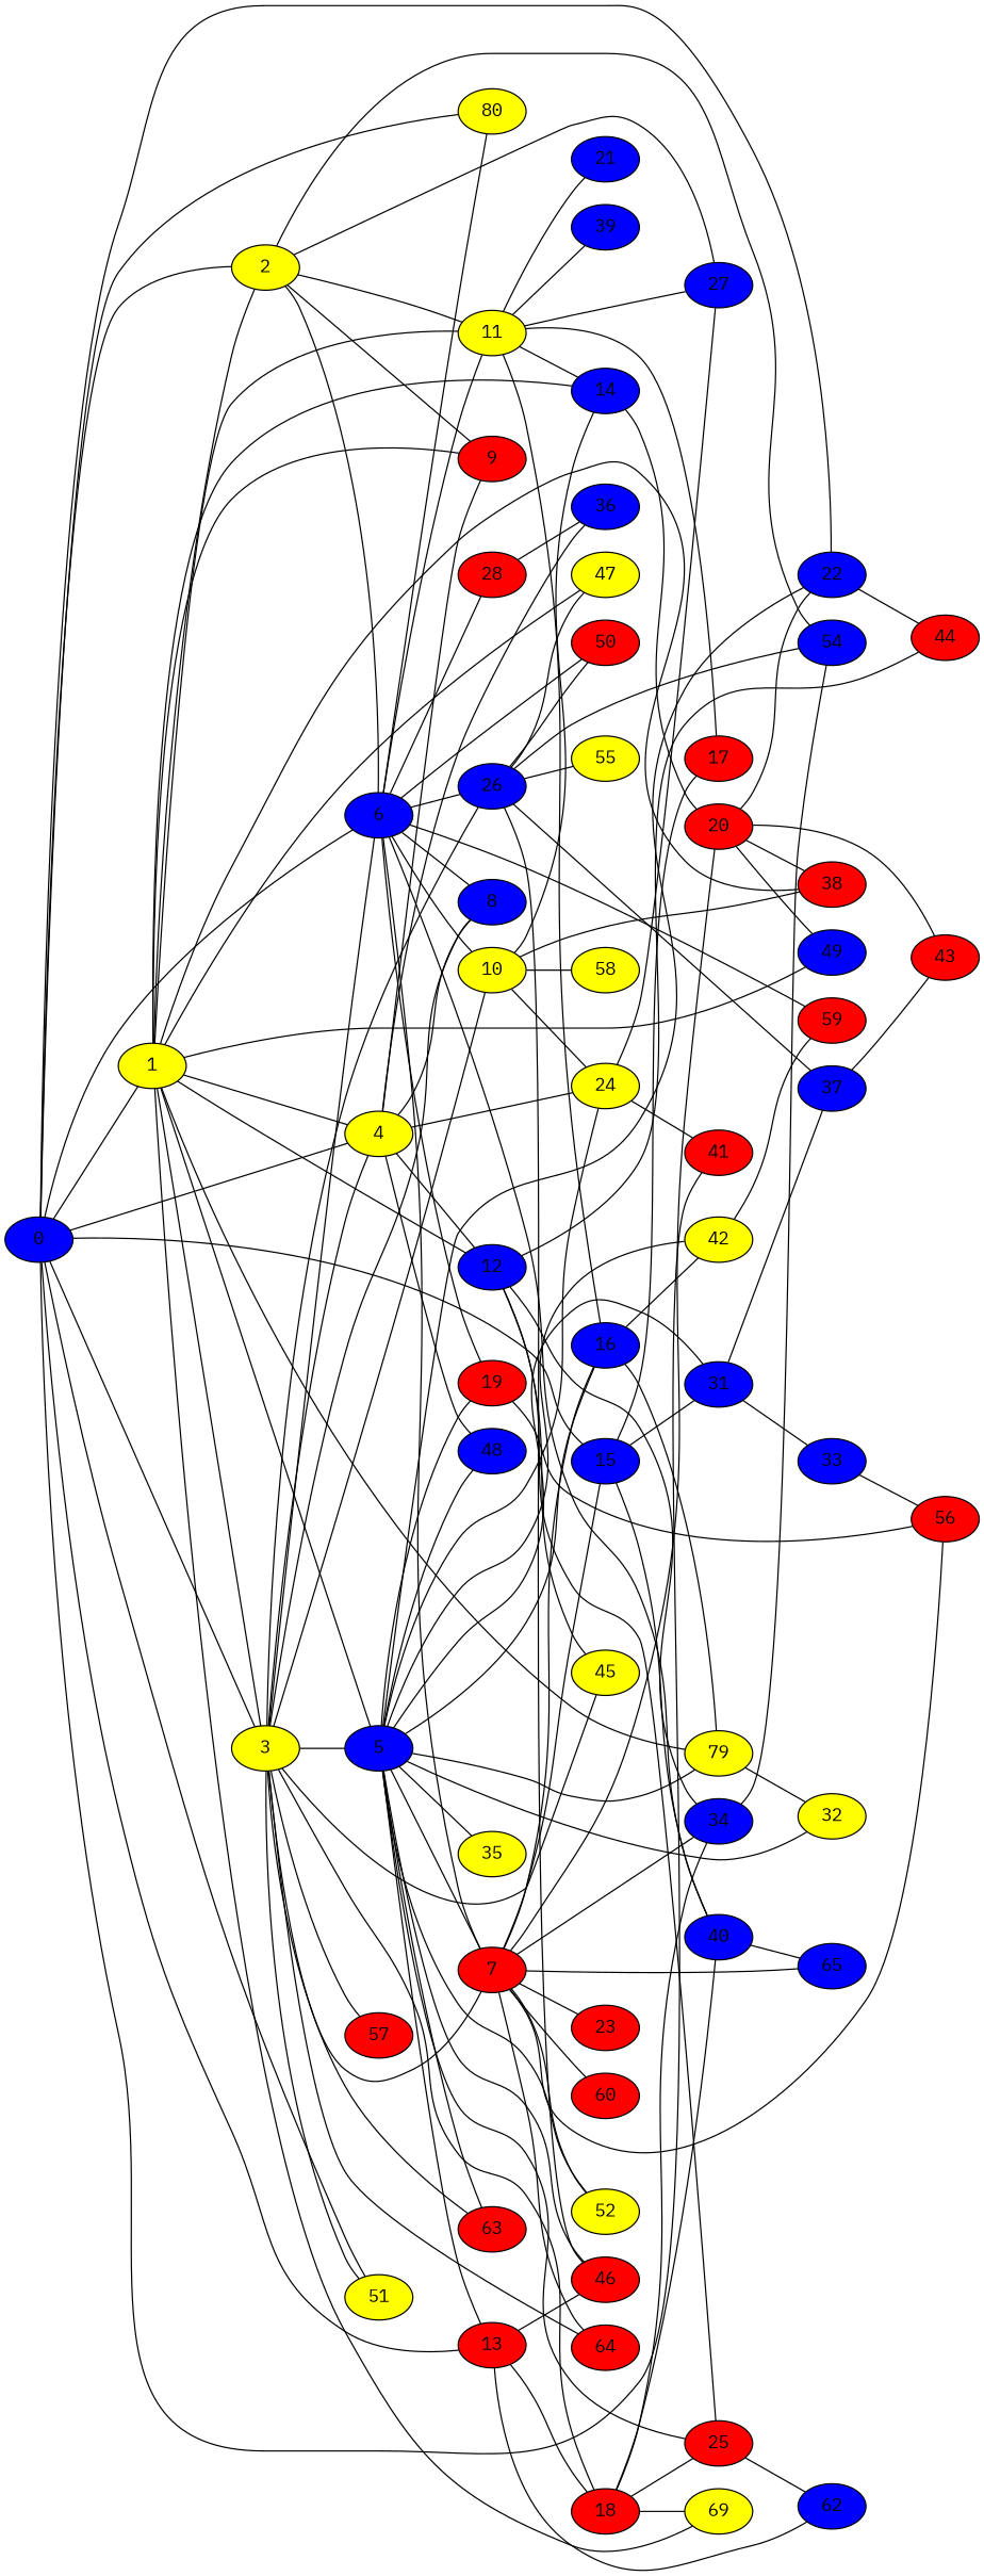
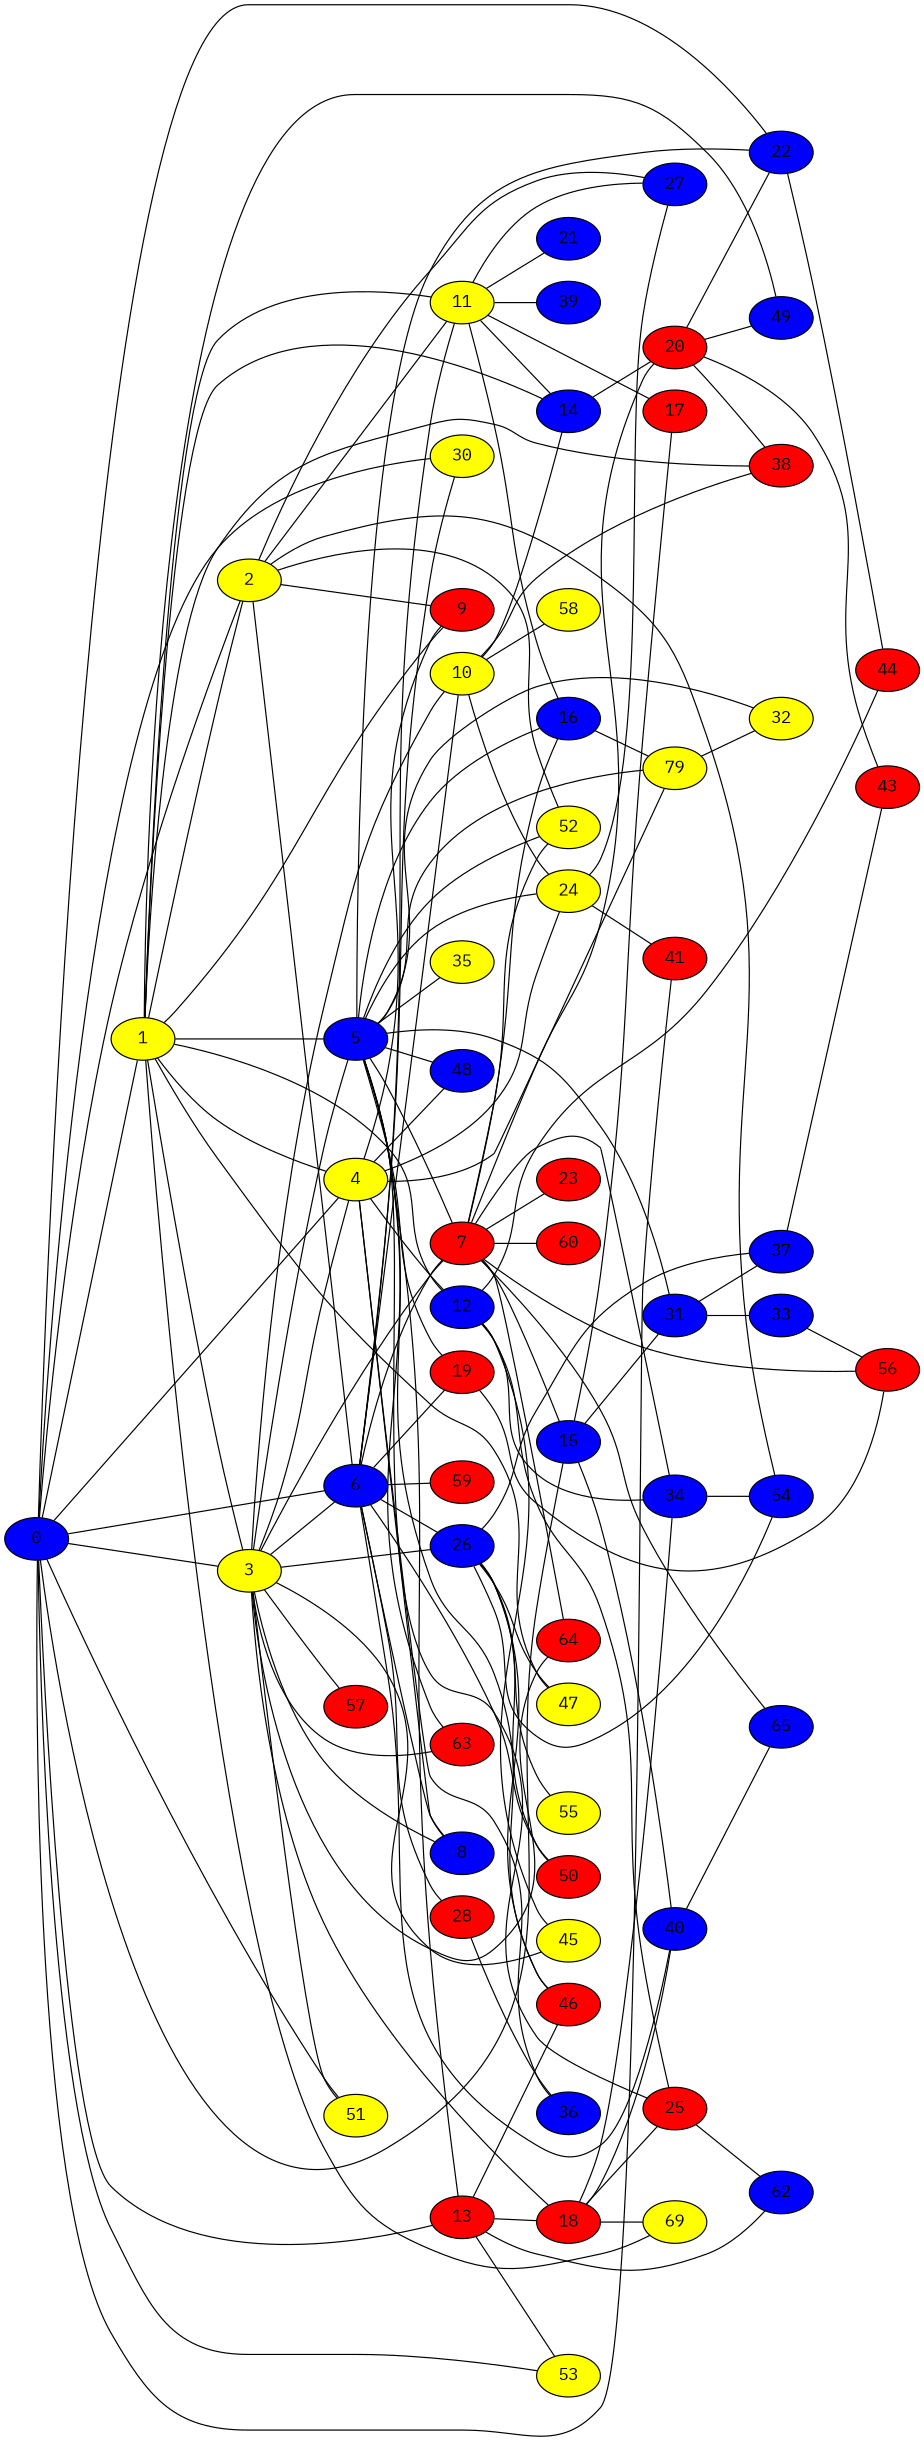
  graph {
    fontname="IBM Plex Mono"
    rankdir=LR
    node [fillcolor=blue fontname="IBM Plex Mono" style=filled]
    edge [fontname="IBM Plex Mono"]
    1 [fillcolor=yellow]
    0
    2 [fillcolor=yellow]
    3 [fillcolor=yellow]
    4 [fillcolor=yellow]
    6
    13 [fillcolor=red]
    15
    22
-   30 [fillcolor=yellow label=80]
+   30 [fillcolor=yellow]
    41 [fillcolor=red]
    51 [fillcolor=yellow]
+   53 [fillcolor=yellow]
    5
    9 [fillcolor=red]
    11 [fillcolor=yellow]
    12
    14
    n19 [fillcolor=yellow label=79]
    38 [fillcolor=red]
    47 [fillcolor=yellow]
    49
    n23 [fillcolor=yellow label=69]
    27
    52 [fillcolor=yellow]
    54
    7 [fillcolor=red]
    8
    10 [fillcolor=yellow]
    18 [fillcolor=red]
    26
    45 [fillcolor=yellow]
    57 [fillcolor=red]
    63 [fillcolor=red]
    64 [fillcolor=red]
    24 [fillcolor=yellow]
    36
    48
    19 [fillcolor=red]
    28 [fillcolor=red]
    40
    50 [fillcolor=red]
    59 [fillcolor=red]
    46 [fillcolor=red]
    62
    31
    17 [fillcolor=red]
    44 [fillcolor=red]
    16
    25 [fillcolor=red]
    32 [fillcolor=yellow]
    35 [fillcolor=yellow]
-   42 [fillcolor=yellow]
    21
    39
    34
    20 [fillcolor=red]
    23 [fillcolor=red]
    56 [fillcolor=red]
    60 [fillcolor=red]
    65
    58 [fillcolor=yellow]
    37
    55 [fillcolor=yellow]
    33
    43 [fillcolor=red]
    1 -- 2
    1 -- 3
    1 -- 4
    1 -- 5
    1 -- 9
    1 -- 11
    1 -- 12
    1 -- 14
-   1 -- n19
+   4 -- n19
    1 -- 38
    1 -- 47
    1 -- 49
    1 -- n23
    0 -- 1
    0 -- 2
    0 -- 3
    0 -- 4
    0 -- 6
    0 -- 13
    0 -- 15
    0 -- 22
    0 -- 30
    0 -- 41
    0 -- 51
+   0 -- 53
    2 -- 6
    2 -- 9
    2 -- 11
    2 -- 27
+   2 -- 52
    2 -- 54
    3 -- 4
    3 -- 6
    3 -- 51
    3 -- 5
    3 -- 7
    3 -- 8
    3 -- 10
    3 -- 18
    3 -- 26
    3 -- 45
    3 -- 57
    3 -- 63
    3 -- 64
    4 -- 9
    4 -- 12
    4 -- 8
    4 -- 24
    4 -- 36
    4 -- 48
    6 -- 30
    6 -- 11
    6 -- 7
    6 -- 8
    6 -- 10
    6 -- 26
    6 -- 19
    6 -- 28
    6 -- 40
    6 -- 50
    6 -- 59
+   13 -- 53
    13 -- 18
    13 -- 46
    13 -- 62
    15 -- 40
    15 -- 31
    15 -- 17
    22 -- 44
    5 -- 13
    5 -- 22
    5 -- n19
    5 -- 52
    5 -- 7
    5 -- 63
    5 -- 24
    5 -- 48
    5 -- 19
    5 -- 46
    5 -- 31
    5 -- 16
    5 -- 25
    5 -- 32
    5 -- 35
-   5 -- 42
    11 -- 14
    11 -- 27
    11 -- 17
    11 -- 16
    11 -- 21
    11 -- 39
    12 -- 45
    12 -- 44
    12 -- 25
    12 -- 34
    14 -- 20
    n19 -- 32
    7 -- 15
    7 -- 52
    7 -- 64
    7 -- 16
    7 -- 34
    7 -- 20
    7 -- 23
    7 -- 56
    7 -- 60
    7 -- 65
    10 -- 14
    10 -- 38
    10 -- 24
    10 -- 58
    18 -- n23
    18 -- 40
    18 -- 25
    18 -- 34
    26 -- 47
    26 -- 54
    26 -- 50
    26 -- 46
    26 -- 37
    26 -- 55
    24 -- 41
    24 -- 27
    19 -- 56
    28 -- 36
    40 -- 65
    31 -- 37
    31 -- 33
    16 -- n19
-   16 -- 42
    25 -- 62
-   42 -- 59
    34 -- 54
    20 -- 22
    20 -- 38
    20 -- 49
    20 -- 43
    37 -- 43
    33 -- 56
  }
